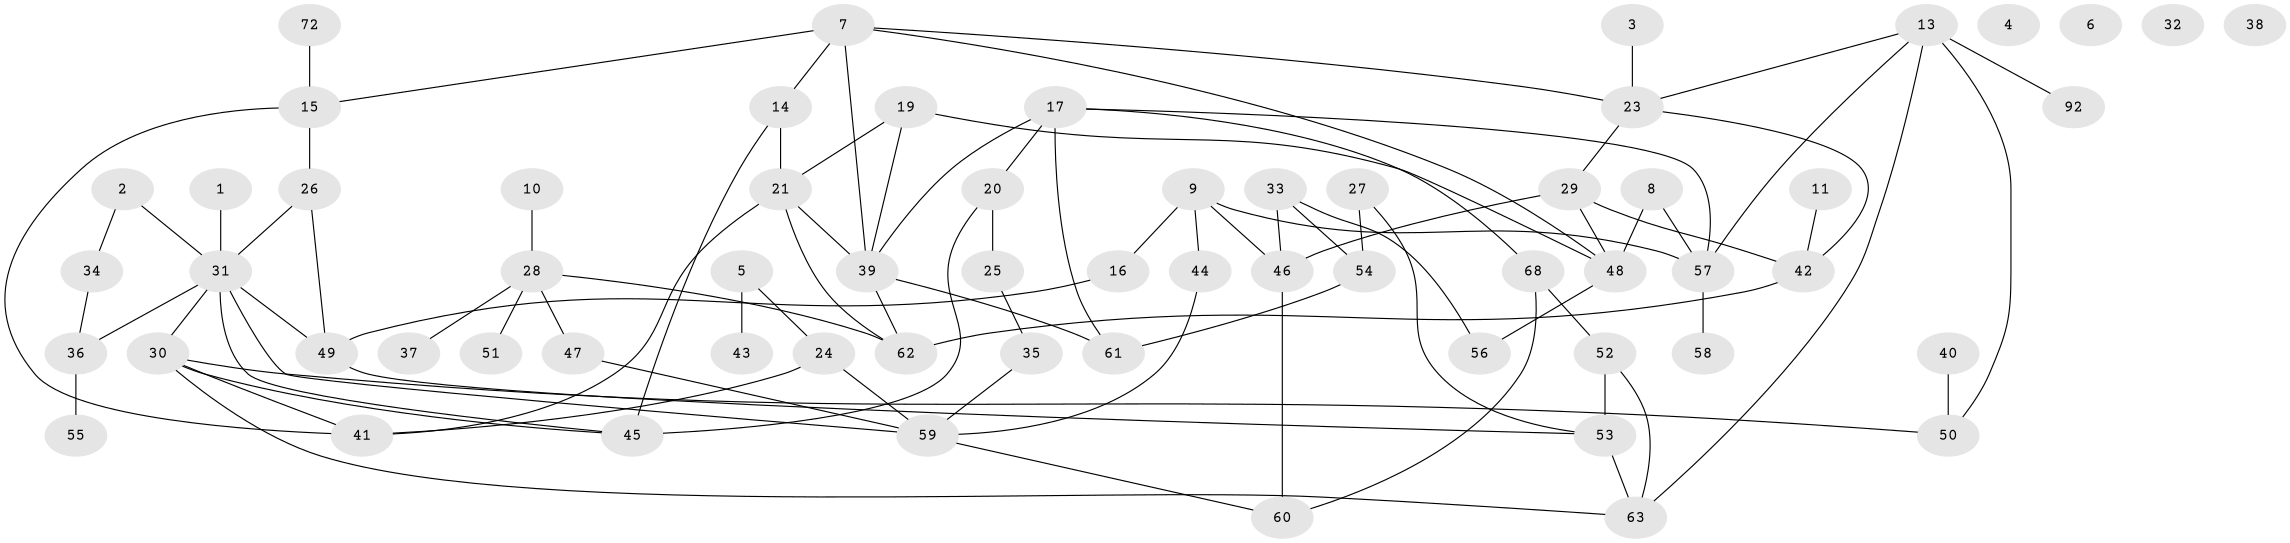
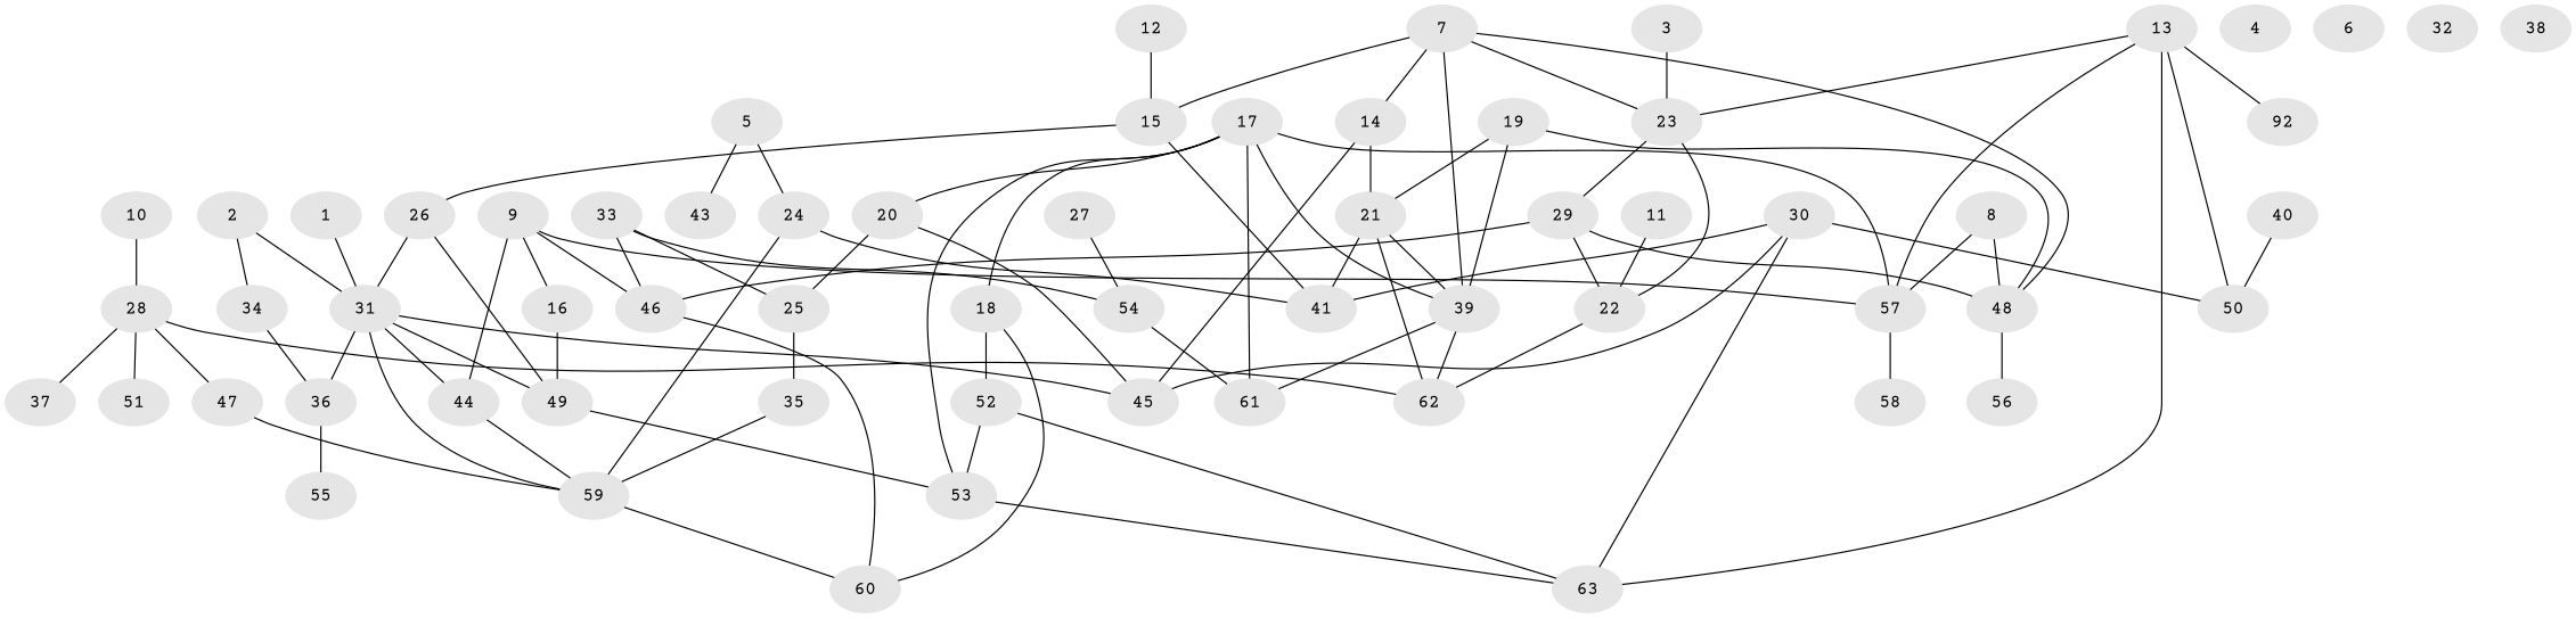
  graph {
    fontname="Courier Prime"
    node [color=gray90 fontname="Courier Prime" style=filled]
    edge [fontname="Courier Prime"]
    1
    31
    44
    45
    49
    59
    36
    53
    63
    2
    34
    3
    23
-   42
+   42 [label=22]
    29
    4
    5
    24
    43
    41
    6
    7
    14
    15
    39
    48
    21
    26
    61
    62
    56
    8
    57
    58
    9
    16
    46
    60
    10
    28
    37
    47
    51
    11
-   12 [label=72]
+   12
    13
    n47 [label=92]
    50
    17
-   18 [label=68]
+   18
    20
    52
    25
    19
    35
    27
    54
    30
    55
    32
    33
    38
    40
    1 -- 31
-   31 -- 30
+   31 -- 44
    31 -- 45
    31 -- 49
    31 -- 59
    31 -- 36
    44 -- 59
    49 -- 53
    59 -- 60
    36 -- 55
    53 -- 63
    2 -- 31
    2 -- 34
    34 -- 36
    3 -- 23
    23 -- 42
    23 -- 29
    42 -- 62
    29 -- 42
    29 -- 48
    29 -- 46
    5 -- 24
    5 -- 43
    24 -- 59
    24 -- 41
    7 -- 23
    7 -- 14
    7 -- 15
    7 -- 39
    7 -- 48
    14 -- 45
    14 -- 21
    15 -- 41
    15 -- 26
    39 -- 61
    39 -- 62
    48 -- 56
    21 -- 41
    21 -- 39
    21 -- 62
    26 -- 31
    26 -- 49
    8 -- 48
    8 -- 57
    57 -- 58
    9 -- 44
    9 -- 57
    9 -- 16
    9 -- 46
    16 -- 49
    46 -- 60
    10 -- 28
    28 -- 62
    28 -- 37
    28 -- 47
    28 -- 51
    47 -- 59
    11 -- 42
    12 -- 15
    13 -- 63
    13 -- 23
    13 -- 57
    13 -- n47
    13 -- 50
    17 -- 39
    17 -- 61
    17 -- 57
    17 -- 18
    17 -- 20
    18 -- 60
    18 -- 52
    20 -- 45
    20 -- 25
    52 -- 53
    52 -- 63
    25 -- 35
    19 -- 39
    19 -- 48
    19 -- 21
    35 -- 59
-   27 -- 53
+   17 -- 53
    27 -- 54
    54 -- 61
    30 -- 45
    30 -- 63
    30 -- 41
    30 -- 50
-   33 -- 56
+   33 -- 25
    33 -- 46
    33 -- 54
    40 -- 50
  }
